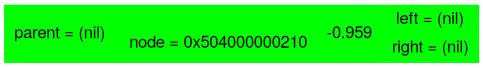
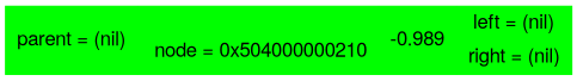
  digraph {
    fontname="Helvetica,Arial,sans-serif"
    rankdir=LR
    ranksep=1.5
-   n1 [color=green fillcolor=green fontname="Helvetica,Arial,sans-serif" label="{ <parent> parent = (nil) |\n node = 0x504000000210 | <f0> -0.959 |{ <f1> left = (nil) | <f2> right = (nil) } }" shape=record style=filled]
+   n1 [color=green fillcolor=green fontname="Helvetica,Arial,sans-serif" label="{ <parent> parent = (nil) |\n node = 0x504000000210 | <f0> -0.989 |{ <f1> left = (nil) | <f2> right = (nil) } }" shape=record style=filled]
  }
